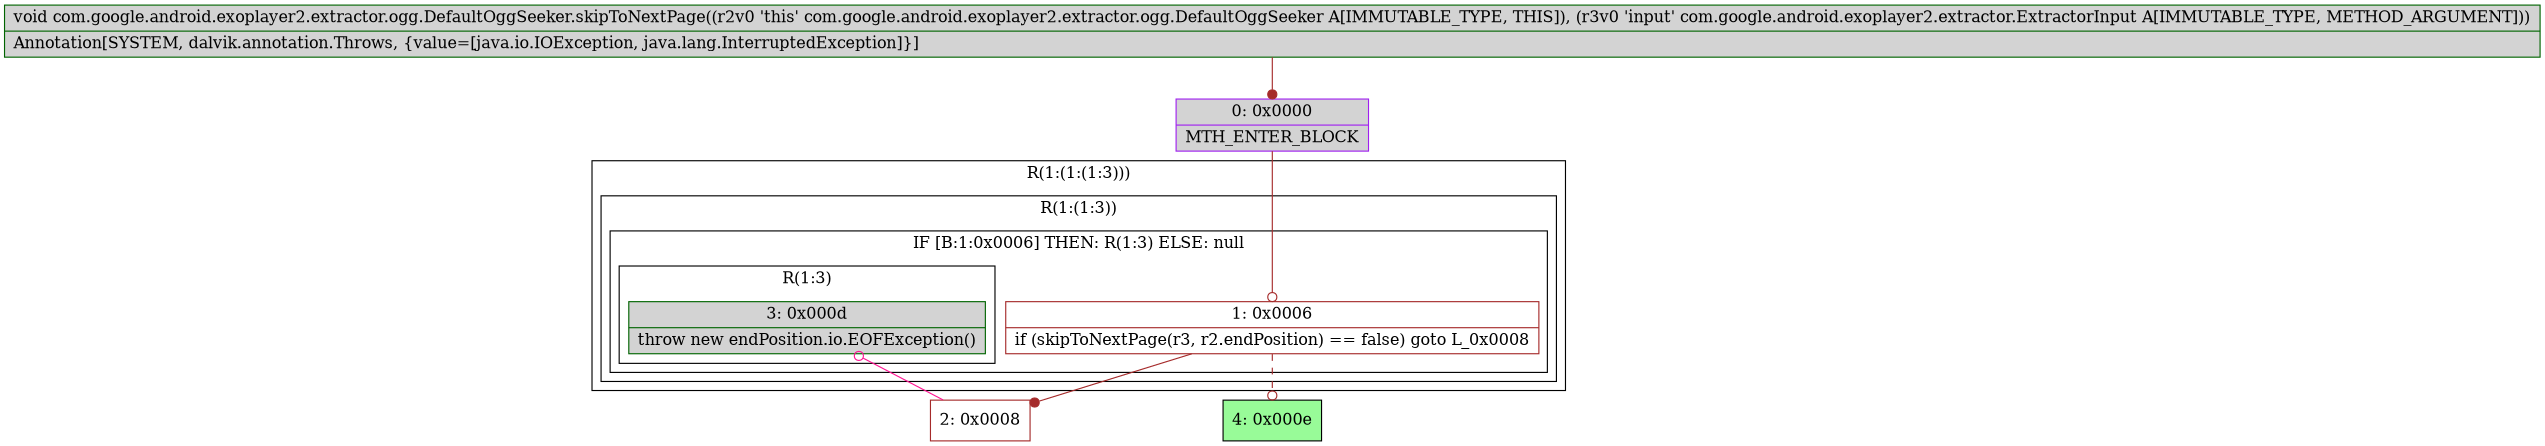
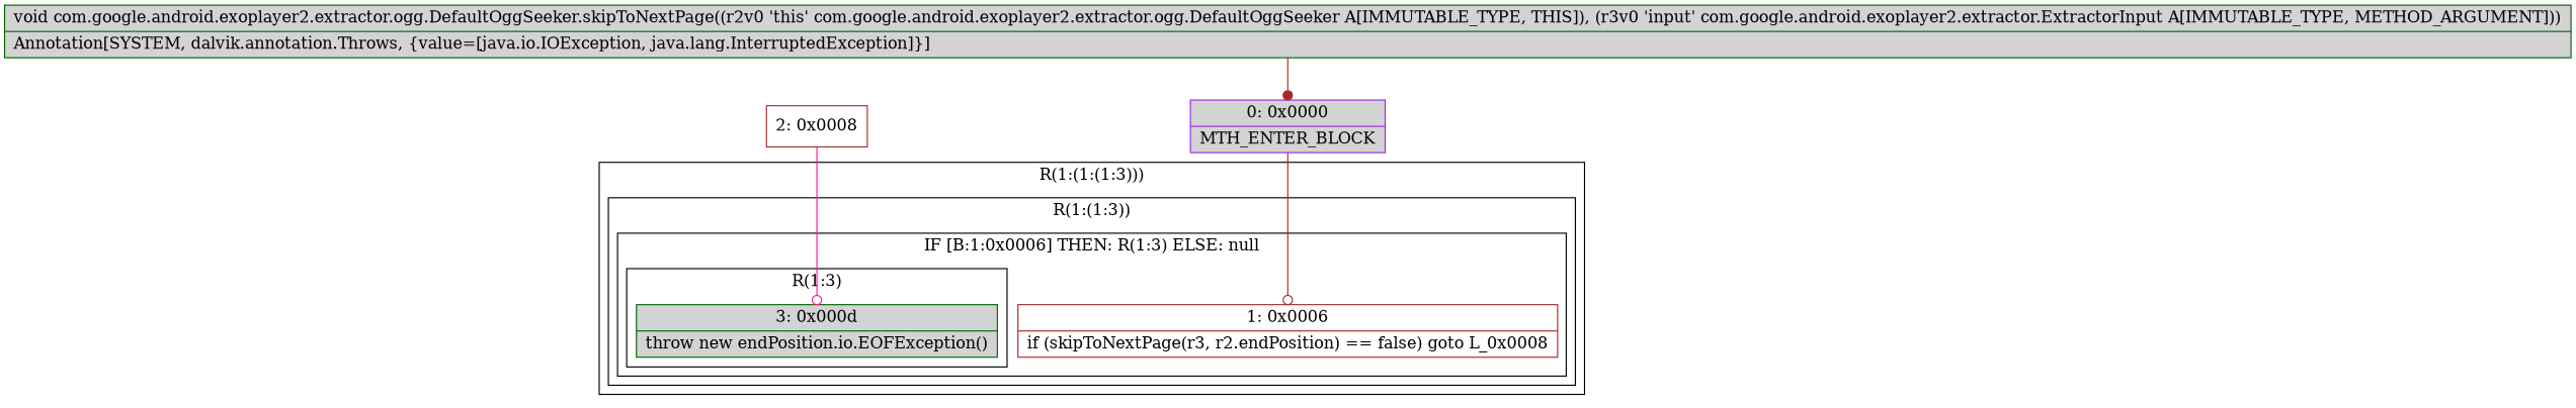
  digraph {
    node [color=darkgreen fillcolor=lightgrey shape=record style=filled]
    edge [arrowhead=odot color=brown]
    n1 [label="{3\:\ 0x000d|throw new endPosition.io.EOFException()\l}"]
    n2 [color=brown fillcolor=white label="{1\:\ 0x0006|if (skipToNextPage(r3, r2.endPosition) == false) goto L_0x0008\l}"]
    n3 [color=brown fillcolor=white label="{2\:\ 0x0008}"]
-   n4 [color=black fillcolor=palegreen label="{4\:\ 0x000e}"]
    n5 [color=purple label="{0\:\ 0x0000|MTH_ENTER_BLOCK\l}"]
    n6 [label="{void com.google.android.exoplayer2.extractor.ogg.DefaultOggSeeker.skipToNextPage((r2v0 'this' com.google.android.exoplayer2.extractor.ogg.DefaultOggSeeker A[IMMUTABLE_TYPE, THIS]), (r3v0 'input' com.google.android.exoplayer2.extractor.ExtractorInput A[IMMUTABLE_TYPE, METHOD_ARGUMENT]))  | Annotation[SYSTEM, dalvik.annotation.Throws, \{value=[java.io.IOException, java.lang.InterruptedException]\}]\l}"]
    subgraph cluster_1 {
      label="R(1:(1:(1:3)))"
      subgraph cluster_2 {
        label="R(1:(1:3))"
        subgraph cluster_3 {
          label="IF [B:1:0x0006] THEN: R(1:3) ELSE: null"
          n2
          subgraph cluster_4 {
            label="R(1:3)"
            n1
          }
        }
      }
    }
-   n2 -> n3 [arrowhead=dot]
-   n2 -> n4 [style=dashed]
    n3 -> n1 [color=deeppink]
    n5 -> n2
    n6 -> n5 [arrowhead=dot]
  }
